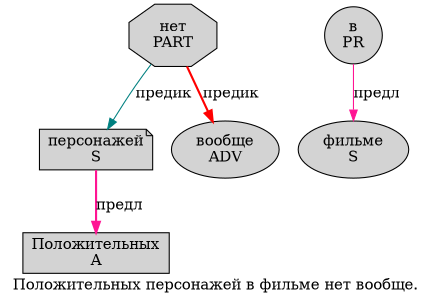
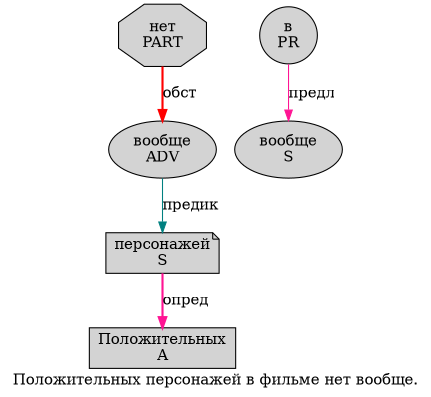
  digraph {
    label="Положительных персонажей в фильме нет вообще."
    node [fillcolor=lightgray penwidth=1 shape=ellipse style=filled]
    edge [color=deeppink style=bold]
    n1 [label="Положительных\nA" shape=box]
    n2 [label="персонажей\nS" shape=note]
    n3 [label="в\nPR"]
-   n4 [label="фильме\nS"]
+   n4 [label="вообще\nS"]
    n5 [label="нет\nPART" shape=octagon]
    n6 [label="вообще\nADV"]
-   n2 -> n1 [label="предл"]
+   n2 -> n1 [label="опред"]
    n3 -> n4 [label="предл" style=solid]
-   n5 -> n2 [color=teal label="предик" style=solid]
-   n5 -> n6 [color=red label="предик"]
+   n6 -> n2 [color=teal label="предик" style=solid]
+   n5 -> n6 [color=red label="обст"]
  }
